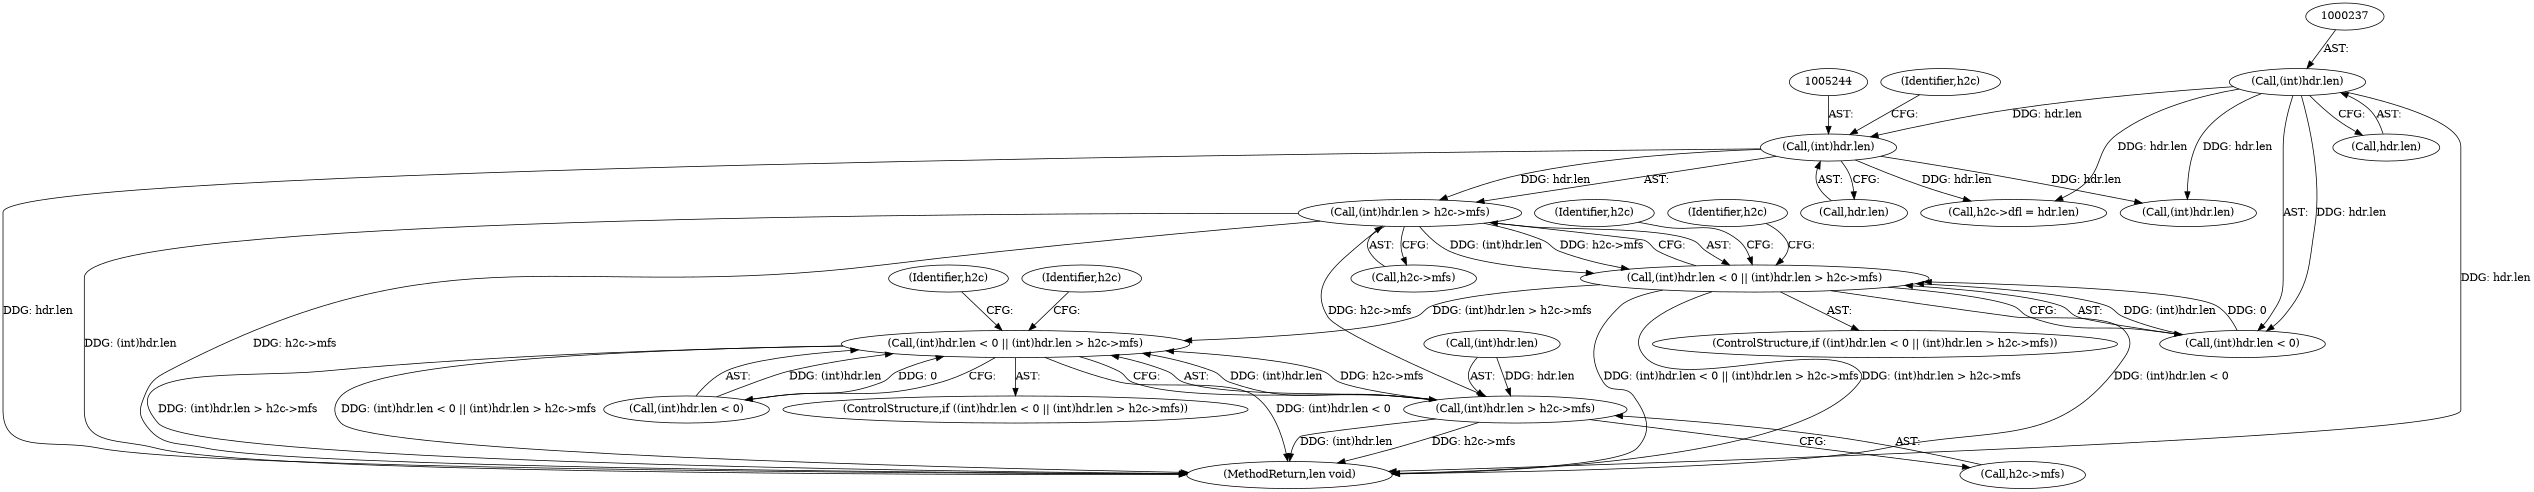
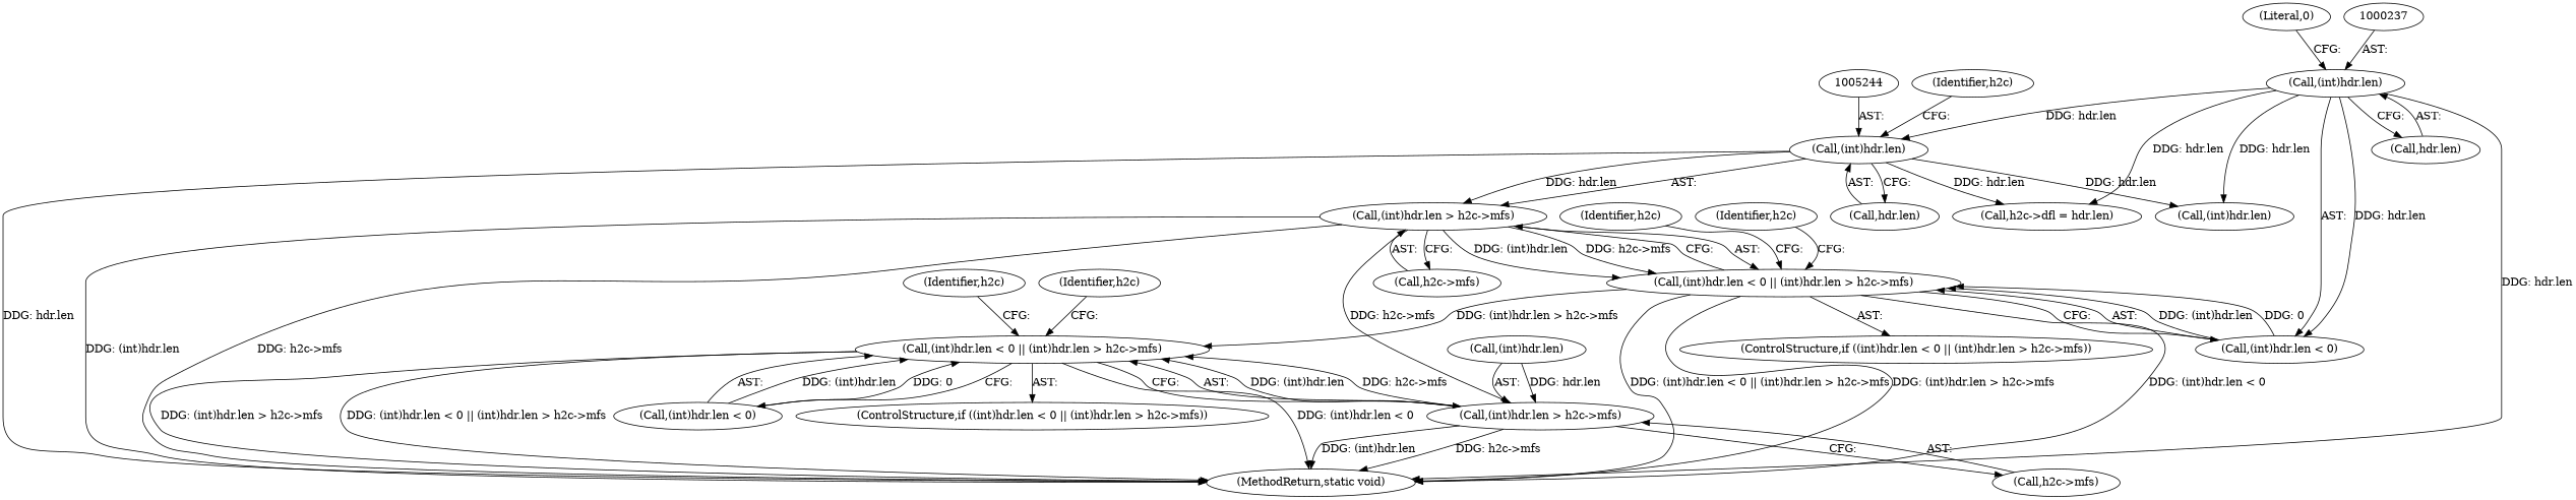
  digraph {
    n1 [label="(Call,(int)hdr.len > h2c->mfs)"]
    n2 [label="(Call,(int)hdr.len < 0 || (int)hdr.len > h2c->mfs)"]
    n3 [label="(Call,(int)hdr.len > h2c->mfs)"]
-   n4 [label="(MethodReturn,len void)"]
+   n4 [label="(MethodReturn,static void)"]
    n5 [label="(Call,h2c->mfs)"]
    n6 [label="(Call,(int)hdr.len < 0)"]
    n7 [label="(Call,(int)hdr.len < 0 || (int)hdr.len > h2c->mfs)"]
    n8 [label="(ControlStructure,if ((int)hdr.len < 0 || (int)hdr.len > h2c->mfs))"]
    n9 [label="(Call,h2c->mfs)"]
    n10 [label="(Call,(int)hdr.len)"]
    n11 [label="(Call,hdr.len)"]
    n12 [label="(Call,h2c->dfl = hdr.len)"]
    n13 [label="(Call,(int)hdr.len)"]
    n14 [label="(Call,(int)hdr.len)"]
    n15 [label="(Call,hdr.len)"]
    n16 [label="(Call,(int)hdr.len < 0)"]
    n17 [label="(ControlStructure,if ((int)hdr.len < 0 || (int)hdr.len > h2c->mfs))"]
    n18 [label="(Identifier,h2c)"]
    n19 [label="(Identifier,h2c)"]
    n20 [label="(Identifier,h2c)"]
+   n21 [label="(Literal,0)"]
    n22 [label="(Identifier,h2c)"]
    n23 [label="(Identifier,h2c)"]
    n24 [label="(Call,(int)hdr.len)"]
    n25 [label=1005244]
    1000237
    n1 -> n2 [label="AST: "]
    n1 -> n2 [label="DDG: (int)hdr.len"]
    n1 -> n2 [label="DDG: h2c->mfs"]
    n1 -> n3 [label="DDG: h2c->mfs"]
    n1 -> n4 [label="DDG: h2c->mfs"]
    n1 -> n4 [label="DDG: (int)hdr.len"]
    n1 -> n5 [label="CFG: "]
    n2 -> n1 [label="CFG: "]
    n2 -> n4 [label="DDG: (int)hdr.len < 0"]
    n2 -> n4 [label="DDG: (int)hdr.len < 0 || (int)hdr.len > h2c->mfs"]
    n2 -> n4 [label="DDG: (int)hdr.len > h2c->mfs"]
    n2 -> n6 [label="CFG: "]
    n2 -> n7 [label="DDG: (int)hdr.len > h2c->mfs"]
    n2 -> n8 [label="AST: "]
    n3 -> n4 [label="DDG: h2c->mfs"]
    n3 -> n4 [label="DDG: (int)hdr.len"]
    n3 -> n7 [label="AST: "]
    n3 -> n7 [label="DDG: (int)hdr.len"]
    n3 -> n7 [label="DDG: h2c->mfs"]
    n3 -> n9 [label="CFG: "]
    n5 -> n1 [label="AST: "]
    n6 -> n2 [label="AST: "]
    n6 -> n2 [label="DDG: (int)hdr.len"]
    n6 -> n2 [label="DDG: 0"]
    n7 -> n3 [label="CFG: "]
    n7 -> n4 [label="DDG: (int)hdr.len < 0"]
    n7 -> n4 [label="DDG: (int)hdr.len > h2c->mfs"]
    n7 -> n4 [label="DDG: (int)hdr.len < 0 || (int)hdr.len > h2c->mfs"]
    n7 -> n16 [label="CFG: "]
    n7 -> n17 [label="AST: "]
    n9 -> n3 [label="AST: "]
    n10 -> n1 [label="AST: "]
    n10 -> n1 [label="DDG: hdr.len"]
    n10 -> n4 [label="DDG: hdr.len"]
    n10 -> n11 [label="CFG: "]
    n10 -> n12 [label="DDG: hdr.len"]
    n10 -> n13 [label="DDG: hdr.len"]
    n11 -> n10 [label="AST: "]
    n14 -> n4 [label="DDG: hdr.len"]
    n14 -> n6 [label="AST: "]
    n14 -> n6 [label="DDG: hdr.len"]
    n14 -> n10 [label="DDG: hdr.len"]
    n14 -> n12 [label="DDG: hdr.len"]
    n14 -> n13 [label="DDG: hdr.len"]
    n14 -> n15 [label="CFG: "]
    n15 -> n14 [label="AST: "]
    n16 -> n7 [label="AST: "]
    n16 -> n7 [label="DDG: (int)hdr.len"]
    n16 -> n7 [label="DDG: 0"]
    n18 -> n10 [label="CFG: "]
    n19 -> n2 [label="CFG: "]
    n20 -> n7 [label="CFG: "]
+   n21 -> n14 [label="CFG: "]
    n22 -> n7 [label="CFG: "]
    n23 -> n2 [label="CFG: "]
    n24 -> n3 [label="AST: "]
    n24 -> n3 [label="DDG: hdr.len"]
    n25 -> n10 [label="AST: "]
    1000237 -> n14 [label="AST: "]
  }
